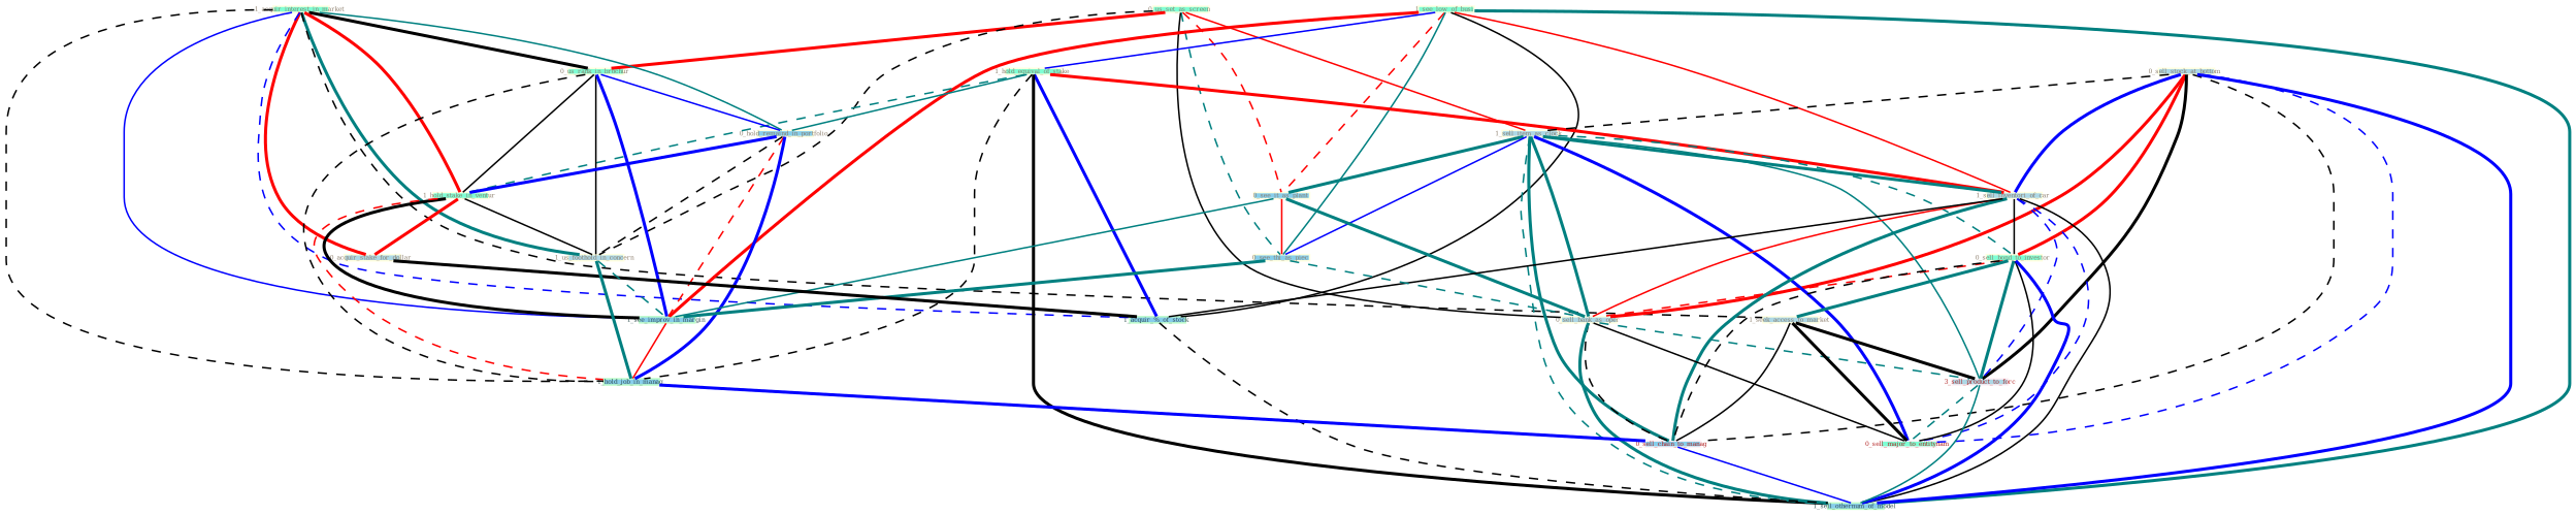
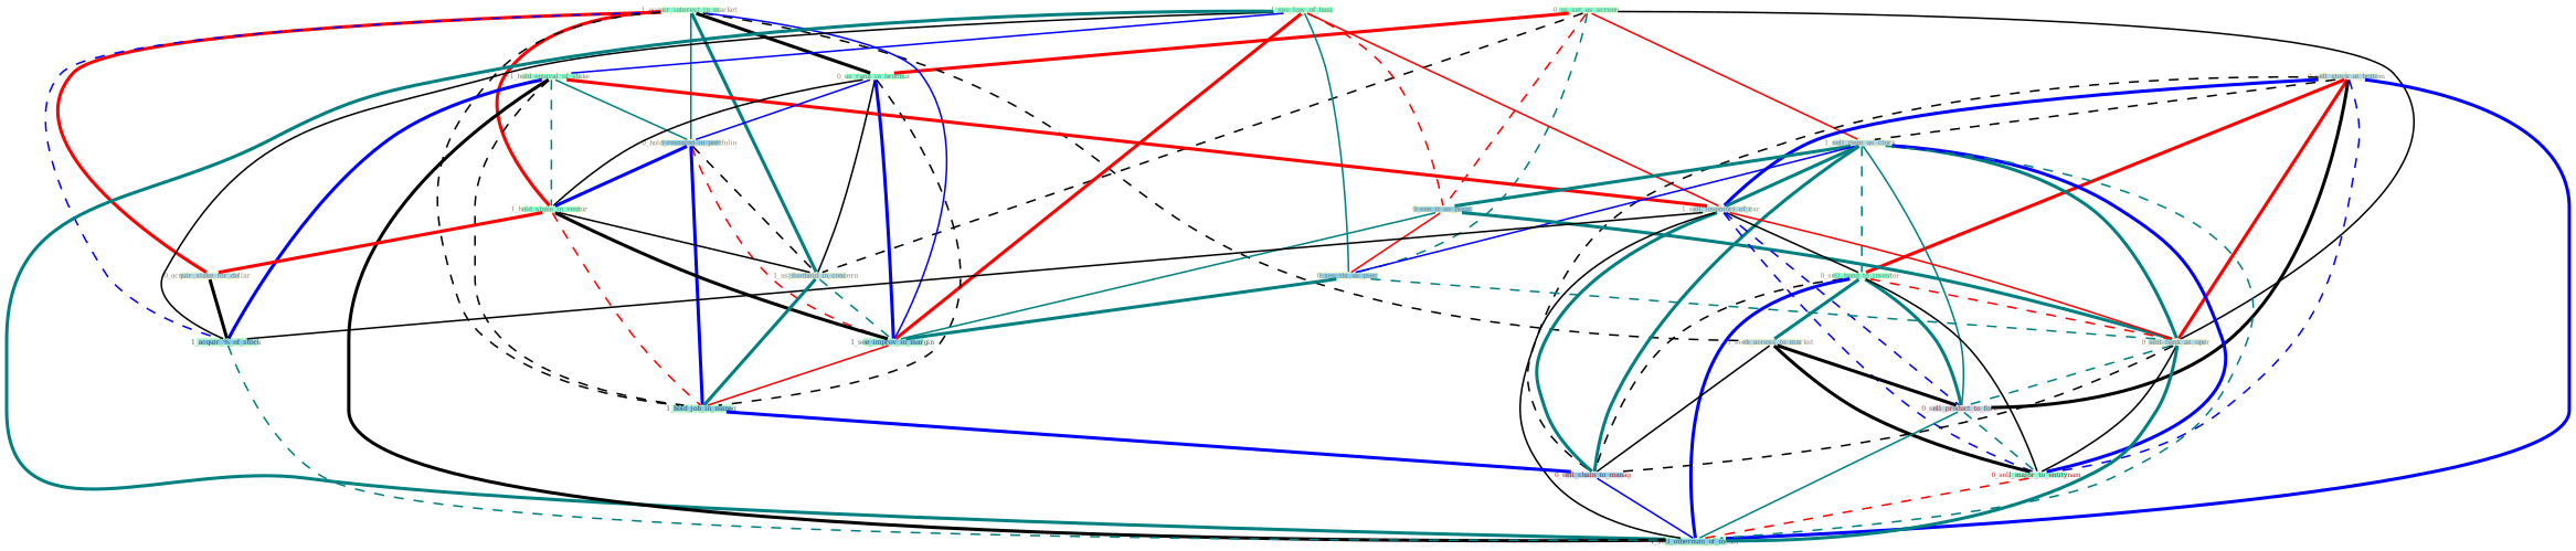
  graph {
    node [color="#ffffe0" fillcolor=aquamarine fixedsize=true fontcolor="#8b7d6b" fontsize=4 shape=polygon style=filled]
    edge [color=black style=bold w=1]
    "0_us_set_as_screen " [height=.06 width=.5]
    "1_acquir_interest_in_market " [height=.06 width=.5]
    "1_see_low_of_busi " [height=.06 width=.5]
    "1_hold_equival_of_stake " [height=.06 width=.5]
    "0_sell_stock_at_bottom " [fillcolor=lightblue height=.06 width=.5]
    "0_us_rank_in_brochur " [height=.06 width=.5]
    "1_sell_item_as_clock " [fillcolor=lightblue height=.06 width=.5]
    "0_hold_remaind_in_portfolio " [fillcolor=skyblue height=.06 width=.5]
    "0_see_it_as_plant " [fillcolor=skyblue height=.06 width=.5]
    "1_sell_inventori_of_car " [fillcolor=lightblue height=.06 width=.5]
    "0_see_thi_as_piec " [fillcolor=skyblue height=.06 width=.5]
    "1_hold_stake_in_ventur " [height=.06 width=.5]
    "0_sell_bond_to_investor " [height=.06 width=.5]
    "0_acquir_stake_for_dollar " [fillcolor=lightblue height=.06 width=.5]
    "0_sell_bank_as_oper " [fillcolor=lightblue height=.06 width=.5]
    "1_us_foothold_in_concern " [fillcolor=lightblue height=.06 width=.5]
    "1_seek_access_to_market " [fillcolor=lightblue height=.06 width=.5]
-   "0_sell_product_to_forc " [color="#fff0f5" fillcolor=lightblue fontcolor="#b22222" height=.06 width=.5 label="3_sell_product_to_forc"]
+   "0_sell_product_to_forc " [color="#fff0f5" fillcolor=lightblue fontcolor="#b22222" height=.06 width=.5]
    "0_sell_major_to_entitynam " [color="#fff0f5" fontcolor="#b22222" height=.06 width=.5]
    "0_sell_chain_to_manag " [color="#fff0f5" fillcolor=skyblue fontcolor="#b22222" height=.06 width=.5]
    "1_see_improv_in_margin " [color="#BDFCC9" fillcolor=skyblue fontcolor="#2f4f4f" height=.06 width=.5]
    "1_acquir_%_of_stock " [color="#BDFCC9" fillcolor=skyblue fontcolor="#2f4f4f" height=.06 width=.5]
    "1_hold_job_in_manag " [color="#BDFCC9" fillcolor=skyblue fontcolor="#2f4f4f" height=.06 width=.5]
    "1_sell_othernum_of_model " [color="#BDFCC9" fillcolor=skyblue fontcolor="#2f4f4f" height=.06 width=.5]
    subgraph sub_1 {
      "0_us_set_as_screen "
      "1_acquir_interest_in_market "
      "1_see_low_of_busi "
      "1_hold_equival_of_stake "
      "0_sell_stock_at_bottom "
      "0_us_rank_in_brochur "
      "1_sell_item_as_clock "
      "0_hold_remaind_in_portfolio "
      "0_see_it_as_plant "
      "1_sell_inventori_of_car "
      "0_see_thi_as_piec "
      "1_hold_stake_in_ventur "
      "0_sell_bond_to_investor "
      "0_acquir_stake_for_dollar "
      "0_sell_bank_as_oper "
      "1_us_foothold_in_concern "
      "1_seek_access_to_market "
    }
    subgraph sub_2 {
      "0_sell_product_to_forc "
      "0_sell_major_to_entitynam "
      "0_sell_chain_to_manag "
    }
    "0_us_set_as_screen " -- "0_us_rank_in_brochur " [color=red]
    "0_us_set_as_screen " -- "1_sell_item_as_clock " [color=red style=solid]
    "0_us_set_as_screen " -- "0_see_it_as_plant " [color=red style=dashed]
    "0_us_set_as_screen " -- "0_see_thi_as_piec " [color=teal style=dashed]
    "0_us_set_as_screen " -- "0_sell_bank_as_oper " [style=solid]
    "0_us_set_as_screen " -- "1_us_foothold_in_concern " [style=dashed]
    "1_acquir_interest_in_market " -- "0_us_rank_in_brochur "
    "1_acquir_interest_in_market " -- "0_hold_remaind_in_portfolio " [color=teal style=solid]
    "1_acquir_interest_in_market " -- "1_hold_stake_in_ventur " [color=red]
    "1_acquir_interest_in_market " -- "0_acquir_stake_for_dollar " [color=red]
    "1_acquir_interest_in_market " -- "1_us_foothold_in_concern " [color=teal]
    "1_acquir_interest_in_market " -- "1_seek_access_to_market " [style=dashed]
    "1_acquir_interest_in_market " -- "1_see_improv_in_margin " [color=blue style=solid]
    "1_acquir_interest_in_market " -- "1_acquir_%_of_stock " [color=blue style=dashed]
    "1_acquir_interest_in_market " -- "1_hold_job_in_manag " [style=dashed]
    "1_see_low_of_busi " -- "1_hold_equival_of_stake " [color=blue style=solid]
    "1_see_low_of_busi " -- "0_see_it_as_plant " [color=red style=dashed]
    "1_see_low_of_busi " -- "1_sell_inventori_of_car " [color=red style=solid]
    "1_see_low_of_busi " -- "0_see_thi_as_piec " [color=teal style=solid]
    "1_see_low_of_busi " -- "1_see_improv_in_margin " [color=red]
    "1_see_low_of_busi " -- "1_acquir_%_of_stock " [style=solid]
    "1_see_low_of_busi " -- "1_sell_othernum_of_model " [color=teal]
    "1_hold_equival_of_stake " -- "0_hold_remaind_in_portfolio " [color=teal style=solid]
    "1_hold_equival_of_stake " -- "1_sell_inventori_of_car " [color=red]
    "1_hold_equival_of_stake " -- "1_hold_stake_in_ventur " [color=teal style=dashed]
    "1_hold_equival_of_stake " -- "1_acquir_%_of_stock " [color=blue]
    "1_hold_equival_of_stake " -- "1_hold_job_in_manag " [style=dashed]
    "1_hold_equival_of_stake " -- "1_sell_othernum_of_model "
    "0_sell_stock_at_bottom " -- "1_sell_item_as_clock " [style=dashed]
    "0_sell_stock_at_bottom " -- "1_sell_inventori_of_car " [color=blue]
    "0_sell_stock_at_bottom " -- "0_sell_bond_to_investor " [color=red]
    "0_sell_stock_at_bottom " -- "0_sell_bank_as_oper " [color=red]
    "0_sell_stock_at_bottom " -- "0_sell_product_to_forc "
    "0_sell_stock_at_bottom " -- "0_sell_major_to_entitynam " [color=blue style=dashed]
    "0_sell_stock_at_bottom " -- "0_sell_chain_to_manag " [style=dashed]
    "0_sell_stock_at_bottom " -- "1_sell_othernum_of_model " [color=blue]
    "0_us_rank_in_brochur " -- "0_hold_remaind_in_portfolio " [color=blue style=solid]
    "0_us_rank_in_brochur " -- "1_hold_stake_in_ventur " [style=solid]
    "0_us_rank_in_brochur " -- "1_us_foothold_in_concern " [style=solid w=2]
    "0_us_rank_in_brochur " -- "1_see_improv_in_margin " [color=blue]
    "0_us_rank_in_brochur " -- "1_hold_job_in_manag " [style=dashed]
    "1_sell_item_as_clock " -- "0_see_it_as_plant " [color=teal]
    "1_sell_item_as_clock " -- "1_sell_inventori_of_car " [color=teal]
    "1_sell_item_as_clock " -- "0_see_thi_as_piec " [color=blue style=solid]
    "1_sell_item_as_clock " -- "0_sell_bond_to_investor " [color=teal style=dashed]
    "1_sell_item_as_clock " -- "0_sell_bank_as_oper " [color=teal w=2]
    "1_sell_item_as_clock " -- "0_sell_product_to_forc " [color=teal style=solid]
    "1_sell_item_as_clock " -- "0_sell_major_to_entitynam " [color=blue]
    "1_sell_item_as_clock " -- "0_sell_chain_to_manag " [color=teal]
    "1_sell_item_as_clock " -- "1_sell_othernum_of_model " [color=teal style=dashed]
    "0_hold_remaind_in_portfolio " -- "1_hold_stake_in_ventur " [color=blue w=2]
    "0_hold_remaind_in_portfolio " -- "1_us_foothold_in_concern " [style=dashed]
    "0_hold_remaind_in_portfolio " -- "1_see_improv_in_margin " [color=red style=dashed]
    "0_hold_remaind_in_portfolio " -- "1_hold_job_in_manag " [color=blue w=2]
    "0_see_it_as_plant " -- "0_see_thi_as_piec " [color=red style=solid w=2]
    "0_see_it_as_plant " -- "0_sell_bank_as_oper " [color=teal]
    "0_see_it_as_plant " -- "1_see_improv_in_margin " [color=teal style=solid]
    "1_sell_inventori_of_car " -- "0_sell_bond_to_investor " [style=solid]
    "1_sell_inventori_of_car " -- "0_sell_bank_as_oper " [color=red style=solid]
    "1_sell_inventori_of_car " -- "0_sell_product_to_forc " [color=blue style=dashed]
    "1_sell_inventori_of_car " -- "0_sell_major_to_entitynam " [color=blue style=dashed]
    "1_sell_inventori_of_car " -- "0_sell_chain_to_manag " [color=teal]
    "1_sell_inventori_of_car " -- "1_acquir_%_of_stock " [style=solid]
    "1_sell_inventori_of_car " -- "1_sell_othernum_of_model " [style=solid w=2]
    "0_see_thi_as_piec " -- "0_sell_bank_as_oper " [color=teal style=dashed]
    "0_see_thi_as_piec " -- "1_see_improv_in_margin " [color=teal]
    "1_hold_stake_in_ventur " -- "0_acquir_stake_for_dollar " [color=red]
    "1_hold_stake_in_ventur " -- "1_us_foothold_in_concern " [style=solid]
    "1_hold_stake_in_ventur " -- "1_see_improv_in_margin "
    "1_hold_stake_in_ventur " -- "1_hold_job_in_manag " [color=red style=dashed w=2]
    "0_sell_bond_to_investor " -- "0_sell_bank_as_oper " [color=red style=dashed]
    "0_sell_bond_to_investor " -- "1_seek_access_to_market " [color=teal]
    "0_sell_bond_to_investor " -- "0_sell_product_to_forc " [color=teal w=2]
    "0_sell_bond_to_investor " -- "0_sell_major_to_entitynam " [style=solid w=2]
    "0_sell_bond_to_investor " -- "0_sell_chain_to_manag " [style=dashed w=2]
    "0_sell_bond_to_investor " -- "1_sell_othernum_of_model " [color=blue]
    "0_acquir_stake_for_dollar " -- "1_acquir_%_of_stock "
    "0_sell_bank_as_oper " -- "0_sell_product_to_forc " [color=teal style=dashed]
    "0_sell_bank_as_oper " -- "0_sell_major_to_entitynam " [style=solid]
    "0_sell_bank_as_oper " -- "0_sell_chain_to_manag " [style=dashed]
    "0_sell_bank_as_oper " -- "1_sell_othernum_of_model " [color=teal]
    "1_us_foothold_in_concern " -- "1_see_improv_in_margin " [color=teal style=dashed]
    "1_us_foothold_in_concern " -- "1_hold_job_in_manag " [color=teal]
    "1_seek_access_to_market " -- "0_sell_product_to_forc "
    "1_seek_access_to_market " -- "0_sell_major_to_entitynam "
    "1_seek_access_to_market " -- "0_sell_chain_to_manag " [style=solid]
    "0_sell_product_to_forc " -- "0_sell_major_to_entitynam " [color=teal style=dashed w=2]
    "0_sell_product_to_forc " -- "1_sell_othernum_of_model " [color=teal style=solid]
+   "0_sell_major_to_entitynam " -- "1_sell_othernum_of_model " [color=red style=dashed]
    "0_sell_chain_to_manag " -- "1_sell_othernum_of_model " [color=blue style=solid]
    "1_see_improv_in_margin " -- "1_hold_job_in_manag " [color=red style=solid]
-   "1_acquir_%_of_stock " -- "1_sell_othernum_of_model " [style=dashed]
+   "1_acquir_%_of_stock " -- "1_sell_othernum_of_model " [color=teal style=dashed]
    "1_hold_job_in_manag " -- "0_sell_chain_to_manag " [color=blue]
  }
